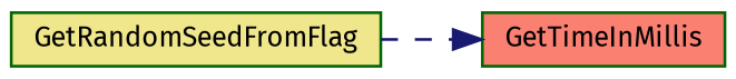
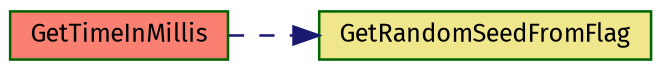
  digraph {
    rankdir=LR
    fontname="Fira Sans"
    node [color=darkgreen fontname="Fira Sans" fontsize=10 shape=record style=filled]
    n1 [fillcolor=khaki fontcolor=black height=0.2 label=GetRandomSeedFromFlag width=0.4]
    n2 [height=0.2 label=GetTimeInMillis width=0.4 fillcolor=salmon]
-   n1 -> n2 [color=midnightblue fontname="Fira Sans" fontsize=10 labelfontname=Helvetica labelfontsize=10 style=dashed]
+   n2 -> n1 [color=midnightblue fontname="Fira Sans" fontsize=10 labelfontname=Helvetica labelfontsize=10 style=dashed]
  }
